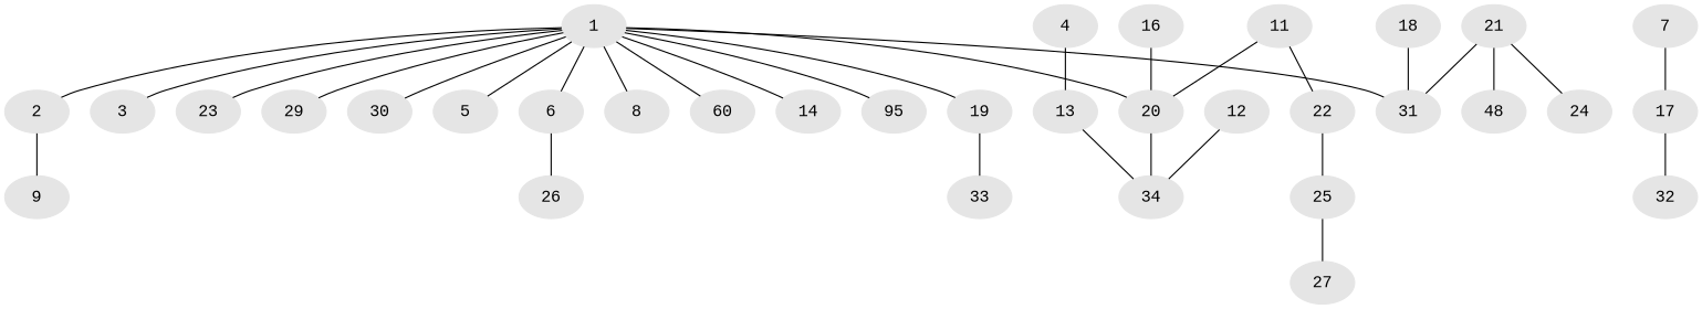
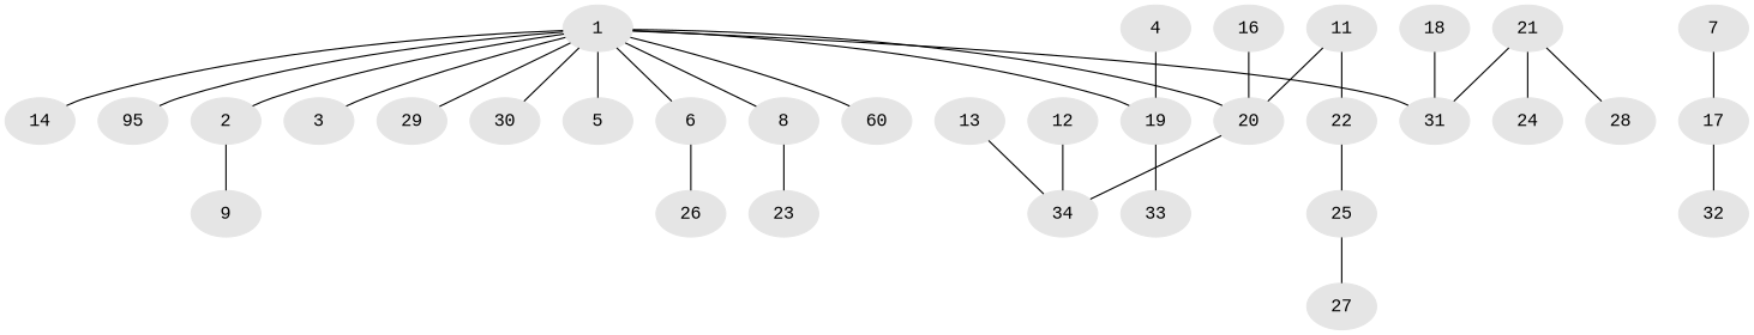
  graph {
    fontname="Liberation Mono"
    node [color=gray90 fontname="Liberation Mono" style=filled]
    edge [fontname="Liberation Mono" weight=1.0]
    1
    2
    3
    5
    6
    8
    n7 [label=60]
    14
    n9 [label=95]
    19
    20
    23
    29
    30
    31
    9
    26
    33
    34
    17
    32
    4
    13
    7
    11
    22
    25
    12
    16
    18
    21
    24
-   28 [label=48]
+   28
    27
    1 -- 2
    1 -- 3
    1 -- 5
    1 -- 6
    1 -- 8
    1 -- n7
    1 -- 14
    1 -- n9
    1 -- 19
    1 -- 20
-   1 -- 23
+   8 -- 23
    1 -- 29
    1 -- 30
    1 -- 31
    2 -- 9
    6 -- 26
    19 -- 33
    20 -- 34
    17 -- 32
-   4 -- 13
+   4 -- 19
    13 -- 34
    7 -- 17
    11 -- 20
    11 -- 22
    22 -- 25
    25 -- 27
    12 -- 34
    16 -- 20
    18 -- 31
    21 -- 31
    21 -- 24
    21 -- 28
  }
